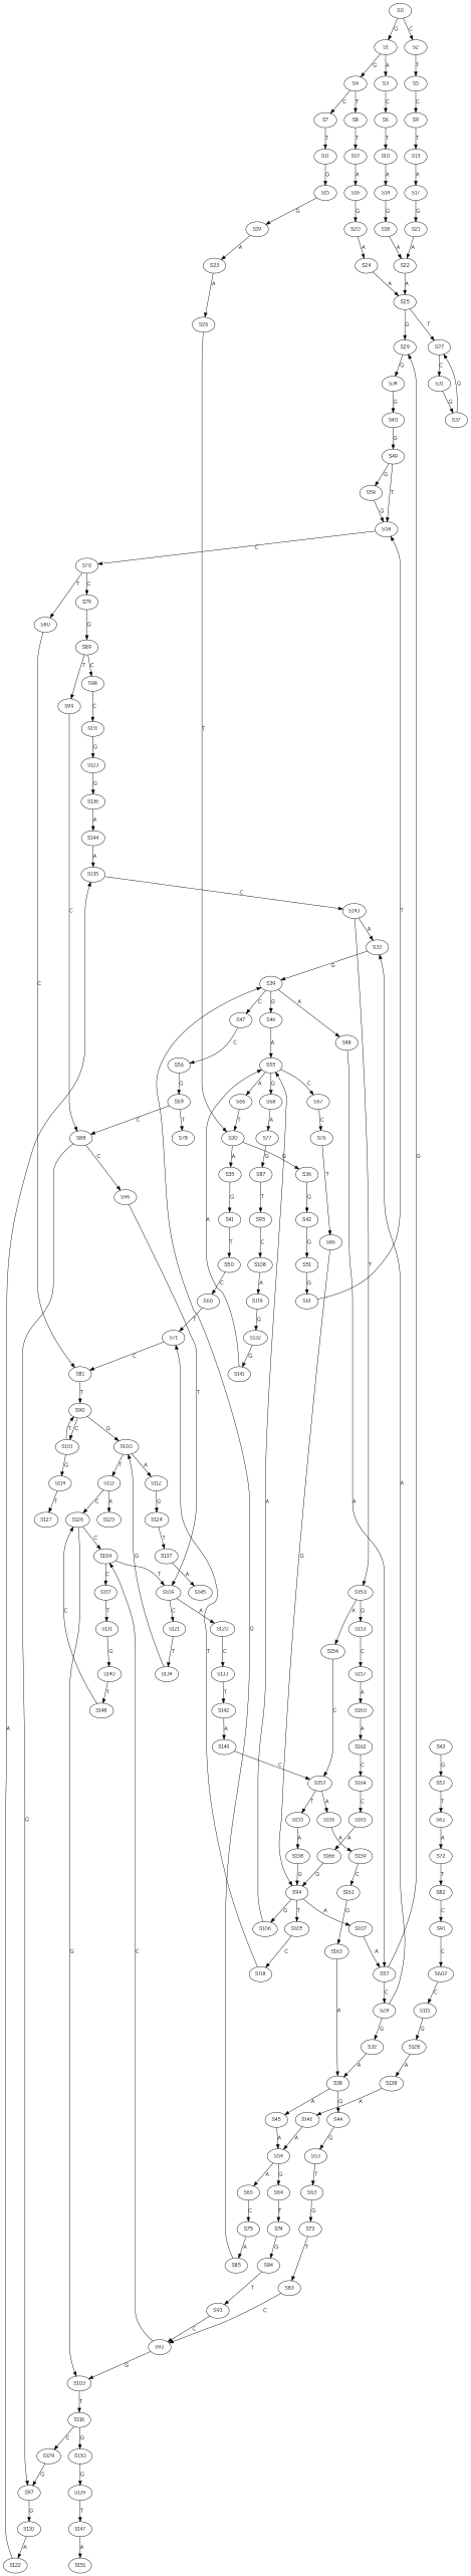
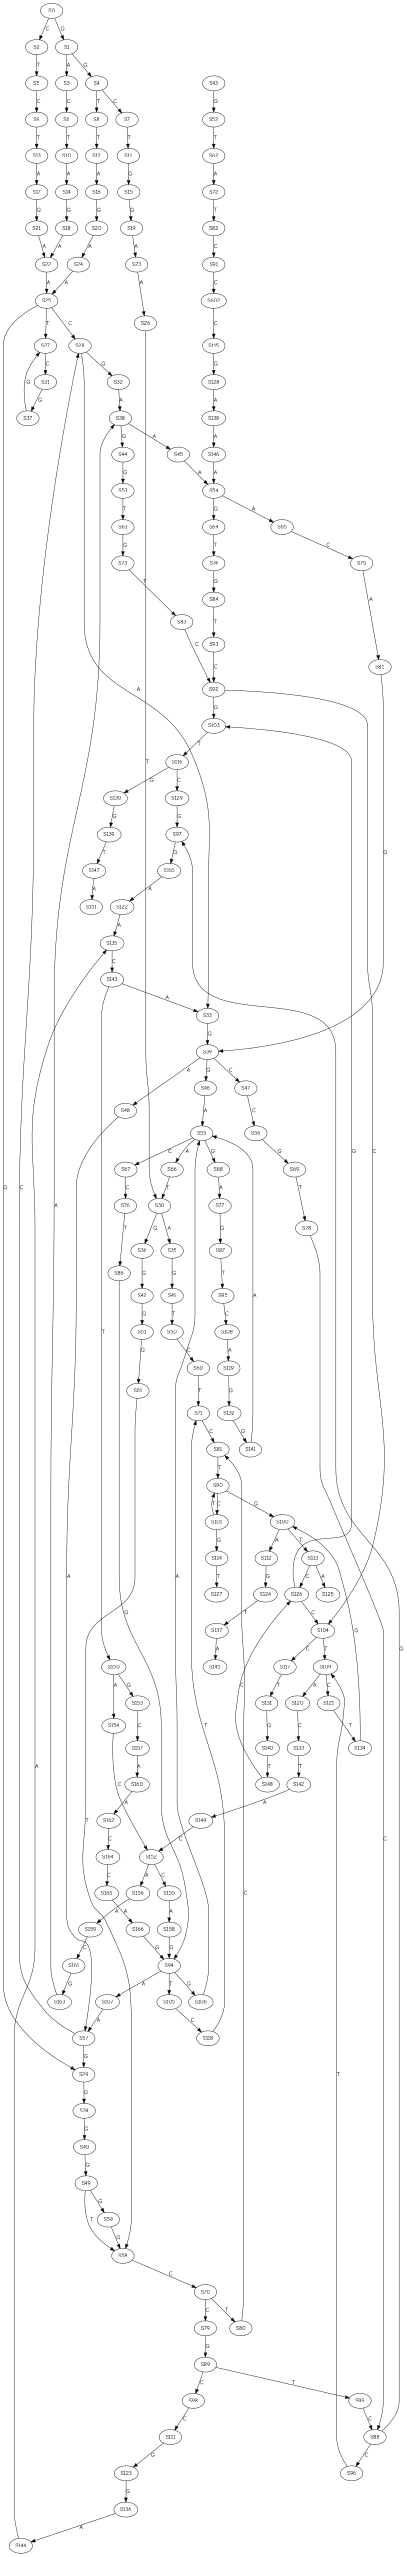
  strict digraph {
    fontname="Comic Neue"
    node [fontname="Comic Neue"]
    edge [fontname="Comic Neue"]
    S0
    S1
    S2
    S3
    S4
    S5
    S6
    S7
    S8
    S9
    S10
    S11
    S12
    S13
    S14
    S15
    S16
    S17
    S18
    S19
    S20
    S21
    S22
    S23
    S24
    S25
    S26
    S27
    S28
    S29
    S30
    S31
    S32
    S33
    S34
    S35
    S36
    S37
    S38
    S39
    S40
    S41
    S42
    S44
    S45
    S46
    S47
    S48
    S49
    S50
    S51
    S43
    S52
    S53
    S54
    S55
    S56
    S57
    S58
    S59
    S60
    S61
    S62
    S63
    S64
    S65
    S66
    S67
    S68
    S69
    S70
    S71
    S72
    S73
    S74
    S75
    S76
    S77
    S78
    S79
    S80
    S81
    S82
    S83
    S84
    S85
    S86
    S87
    S88
    S89
    S90
    S91
    S92
    S93
    S94
    S95
    S96
    S97
    S98
    S99
    S100
    S101
    n103 [label=S602]
    S103
    S104
    S105
    S106
    S107
    S108
    S109
    S110
    S111
    S112
    S113
    S114
    S115
    S116
    S117
    S118
    S119
    S120
    S121
    S122
    S123
    S124
    S125
    S126
    S127
    S128
    S129
    S130
    S131
    S132
    S133
    S134
    S135
    S136
    S137
    S138
    S139
    S140
    S141
    S142
    S143
    S144
    S145
    S146
    S147
    S148
    S149
    S150
    S151
    S152
    S153
    S154
    S155
    S156
    S157
    S158
    S159
    S160
    S161
    S162
    S163
    S164
    S165
    S166
    S0 -> S1 [label=G]
    S0 -> S2 [label=C]
    S1 -> S3 [label=A]
    S1 -> S4 [label=G]
    S2 -> S5 [label=T]
    S3 -> S6 [label=C]
    S4 -> S7 [label=C]
    S4 -> S8 [label=T]
    S5 -> S9 [label=C]
    S6 -> S10 [label=T]
    S7 -> S11 [label=T]
    S8 -> S12 [label=T]
    S9 -> S13 [label=T]
    S10 -> S14 [label=A]
    S11 -> S15 [label=G]
    S12 -> S16 [label=A]
    S13 -> S17 [label=A]
    S14 -> S18 [label=G]
    S15 -> S19 [label=G]
    S16 -> S20 [label=G]
    S17 -> S21 [label=G]
    S18 -> S22 [label=A]
    S19 -> S23 [label=A]
    S20 -> S24 [label=A]
    S21 -> S22 [label=A]
    S22 -> S25 [label=A]
    S23 -> S26 [label=A]
    S24 -> S25 [label=A]
    S25 -> S27 [label=T]
+   S25 -> S28 [label=C]
    S25 -> S29 [label=G]
    S26 -> S30 [label=T]
    S27 -> S31 [label=C]
    S28 -> S32 [label=G]
    S28 -> S33 [label=A]
    S29 -> S34 [label=G]
    S30 -> S35 [label=A]
    S30 -> S36 [label=G]
    S31 -> S37 [label=G]
    S32 -> S38 [label=A]
    S33 -> S39 [label=G]
    S34 -> S40 [label=G]
    S35 -> S41 [label=G]
    S36 -> S42 [label=G]
    S37 -> S27 [label=G]
    S38 -> S44 [label=G]
    S38 -> S45 [label=A]
    S39 -> S46 [label=G]
    S39 -> S47 [label=C]
    S39 -> S48 [label=A]
    S40 -> S49 [label=G]
    S41 -> S50 [label=T]
    S42 -> S51 [label=G]
    S44 -> S53 [label=G]
    S45 -> S54 [label=A]
    S46 -> S55 [label=A]
    S47 -> S56 [label=C]
    S48 -> S57 [label=A]
    S49 -> S58 [label=T]
    S49 -> S59 [label=G]
    S50 -> S60 [label=C]
    S51 -> S61 [label=G]
    S43 -> S52 [label=G]
    S52 -> S62 [label=T]
    S53 -> S63 [label=T]
    S54 -> S64 [label=G]
    S54 -> S65 [label=A]
    S55 -> S66 [label=A]
    S55 -> S67 [label=C]
    S55 -> S68 [label=G]
    S56 -> S69 [label=G]
    S57 -> S28 [label=C]
    S57 -> S29 [label=G]
    S58 -> S70 [label=C]
    S59 -> S58 [label=G]
    S60 -> S71 [label=T]
    S61 -> S58 [label=T]
    S62 -> S72 [label=A]
    S63 -> S73 [label=G]
    S64 -> S74 [label=T]
    S65 -> S75 [label=C]
    S66 -> S30 [label=T]
    S67 -> S76 [label=C]
    S68 -> S77 [label=A]
    S69 -> S78 [label=T]
    S70 -> S79 [label=C]
    S70 -> S80 [label=T]
    S71 -> S81 [label=C]
    S72 -> S82 [label=T]
    S73 -> S83 [label=T]
    S74 -> S84 [label=G]
    S75 -> S85 [label=A]
    S76 -> S86 [label=T]
    S77 -> S87 [label=G]
-   S69 -> S88 [label=C]
+   S78 -> S88 [label=C]
    S79 -> S89 [label=G]
    S80 -> S81 [label=C]
    S81 -> S90 [label=T]
    S82 -> S91 [label=C]
    S83 -> S92 [label=C]
    S84 -> S93 [label=T]
    S85 -> S39 [label=G]
    S86 -> S94 [label=G]
    S87 -> S95 [label=T]
    S88 -> S96 [label=C]
    S88 -> S97 [label=G]
    S89 -> S98 [label=C]
    S89 -> S99 [label=T]
    S90 -> S100 [label=G]
    S90 -> S101 [label=C]
    S91 -> n103 [label=C]
    S92 -> S103 [label=G]
    S92 -> S104 [label=C]
    S93 -> S92 [label=C]
    S94 -> S105 [label=T]
    S94 -> S106 [label=G]
    S94 -> S107 [label=A]
    S95 -> S108 [label=C]
    S96 -> S109 [label=T]
    S97 -> S110 [label=G]
    S98 -> S111 [label=C]
    S99 -> S88 [label=C]
    S100 -> S112 [label=A]
    S100 -> S113 [label=T]
    S101 -> S90 [label=T]
    S101 -> S114 [label=G]
    n103 -> S115 [label=C]
    S103 -> S116 [label=T]
    S104 -> S109 [label=T]
    S104 -> S117 [label=C]
    S105 -> S118 [label=C]
    S106 -> S55 [label=A]
    S107 -> S57 [label=A]
    S108 -> S119 [label=A]
    S109 -> S120 [label=A]
    S109 -> S121 [label=C]
    S110 -> S122 [label=A]
    S111 -> S123 [label=G]
    S112 -> S124 [label=G]
    S113 -> S125 [label=A]
    S113 -> S126 [label=C]
    S114 -> S127 [label=T]
    S115 -> S128 [label=G]
    S116 -> S129 [label=C]
    S116 -> S130 [label=G]
    S117 -> S131 [label=T]
    S118 -> S71 [label=T]
    S119 -> S132 [label=G]
    S120 -> S133 [label=C]
    S121 -> S134 [label=T]
    S122 -> S135 [label=A]
    S123 -> S136 [label=G]
    S124 -> S137 [label=T]
    S126 -> S103 [label=G]
    S126 -> S104 [label=C]
    S128 -> S138 [label=A]
    S129 -> S97 [label=G]
    S130 -> S139 [label=G]
    S131 -> S140 [label=G]
    S132 -> S141 [label=G]
    S133 -> S142 [label=T]
    S134 -> S100 [label=G]
    S135 -> S143 [label=C]
    S136 -> S144 [label=A]
    S137 -> S145 [label=A]
    S138 -> S146 [label=A]
    S139 -> S147 [label=T]
    S140 -> S148 [label=T]
    S141 -> S55 [label=A]
    S142 -> S149 [label=A]
    S143 -> S33 [label=A]
    S143 -> S150 [label=T]
    S144 -> S135 [label=A]
    S146 -> S54 [label=A]
    S147 -> S151 [label=A]
    S148 -> S126 [label=C]
    S149 -> S152 [label=C]
    S150 -> S153 [label=G]
    S150 -> S154 [label=A]
-   S152 -> S155 [label=T]
+   S152 -> S155 [label=C]
    S152 -> S156 [label=A]
    S153 -> S157 [label=C]
    S154 -> S152 [label=C]
    S155 -> S158 [label=A]
    S156 -> S159 [label=A]
    S157 -> S160 [label=A]
    S158 -> S94 [label=G]
    S159 -> S161 [label=C]
    S160 -> S162 [label=A]
    S161 -> S163 [label=G]
    S162 -> S164 [label=C]
    S163 -> S38 [label=A]
    S164 -> S165 [label=C]
    S165 -> S166 [label=A]
    S166 -> S94 [label=G]
  }
